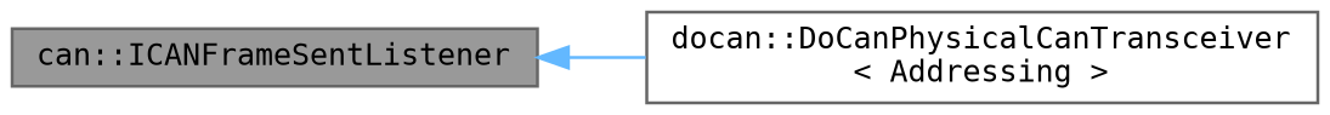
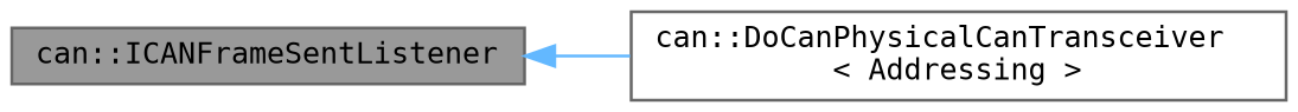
  digraph {
    rankdir=LR
    fontname="DejaVu Sans Mono"
    node [color=gray40 fontname="DejaVu Sans Mono" fontsize=10 shape=box style=filled]
    n1 [fillcolor=grey60 fontcolor=black height=0.2 label="can::ICANFrameSentListener" width=0.4]
-   n2 [fillcolor=white height=0.2 label="docan::DoCanPhysicalCanTransceiver\l\< Addressing \>" width=0.4]
+   n2 [fillcolor=white height=0.2 label="can::DoCanPhysicalCanTransceiver\l\< Addressing \>" width=0.4]
    n1 -> n2 [color=steelblue1 dir=back fontname="DejaVu Sans Mono" fontsize=10 labelfontname=Helvetica labelfontsize=10 style=solid]
  }
